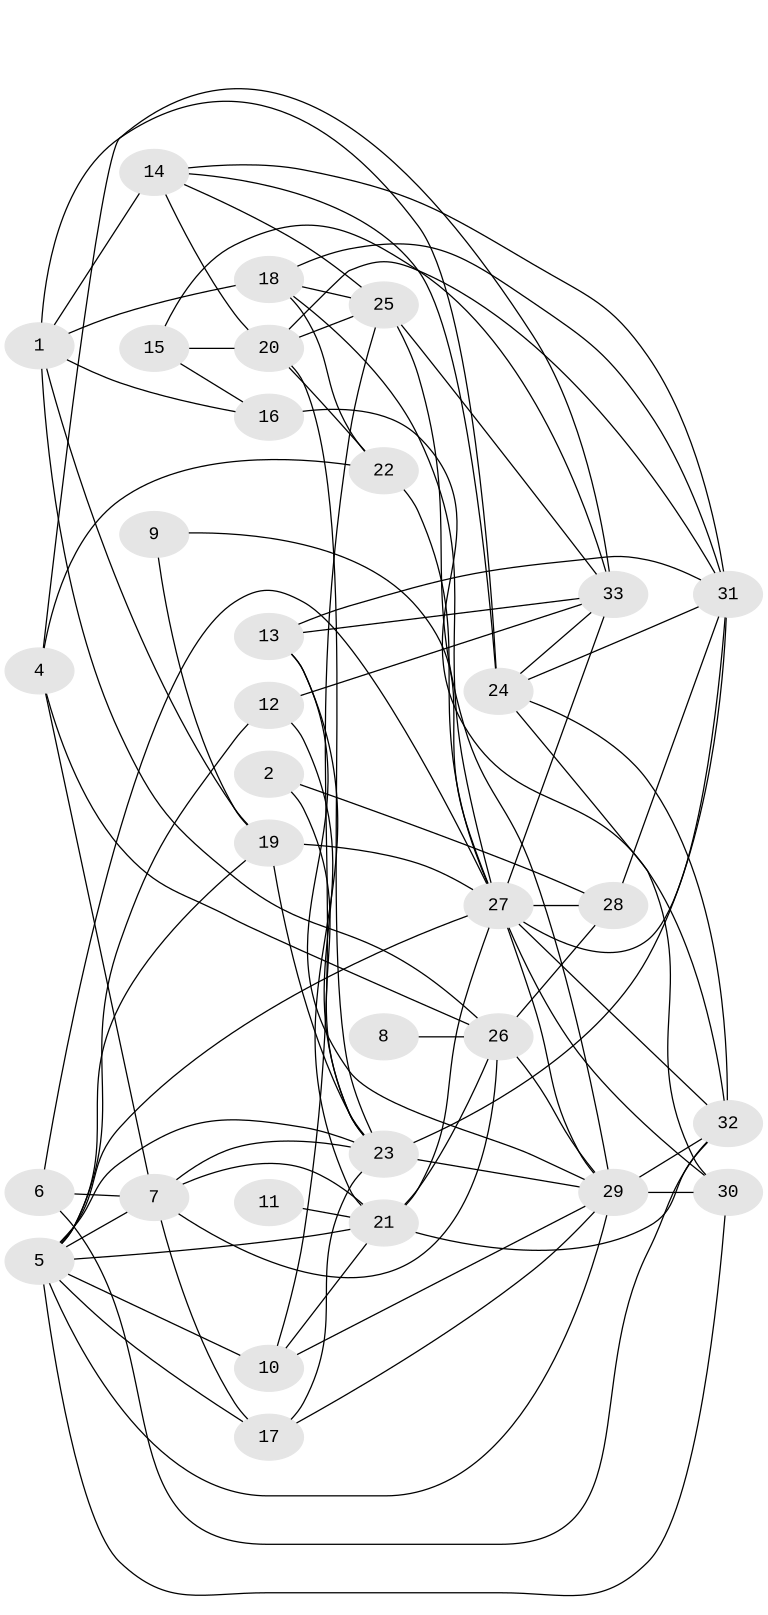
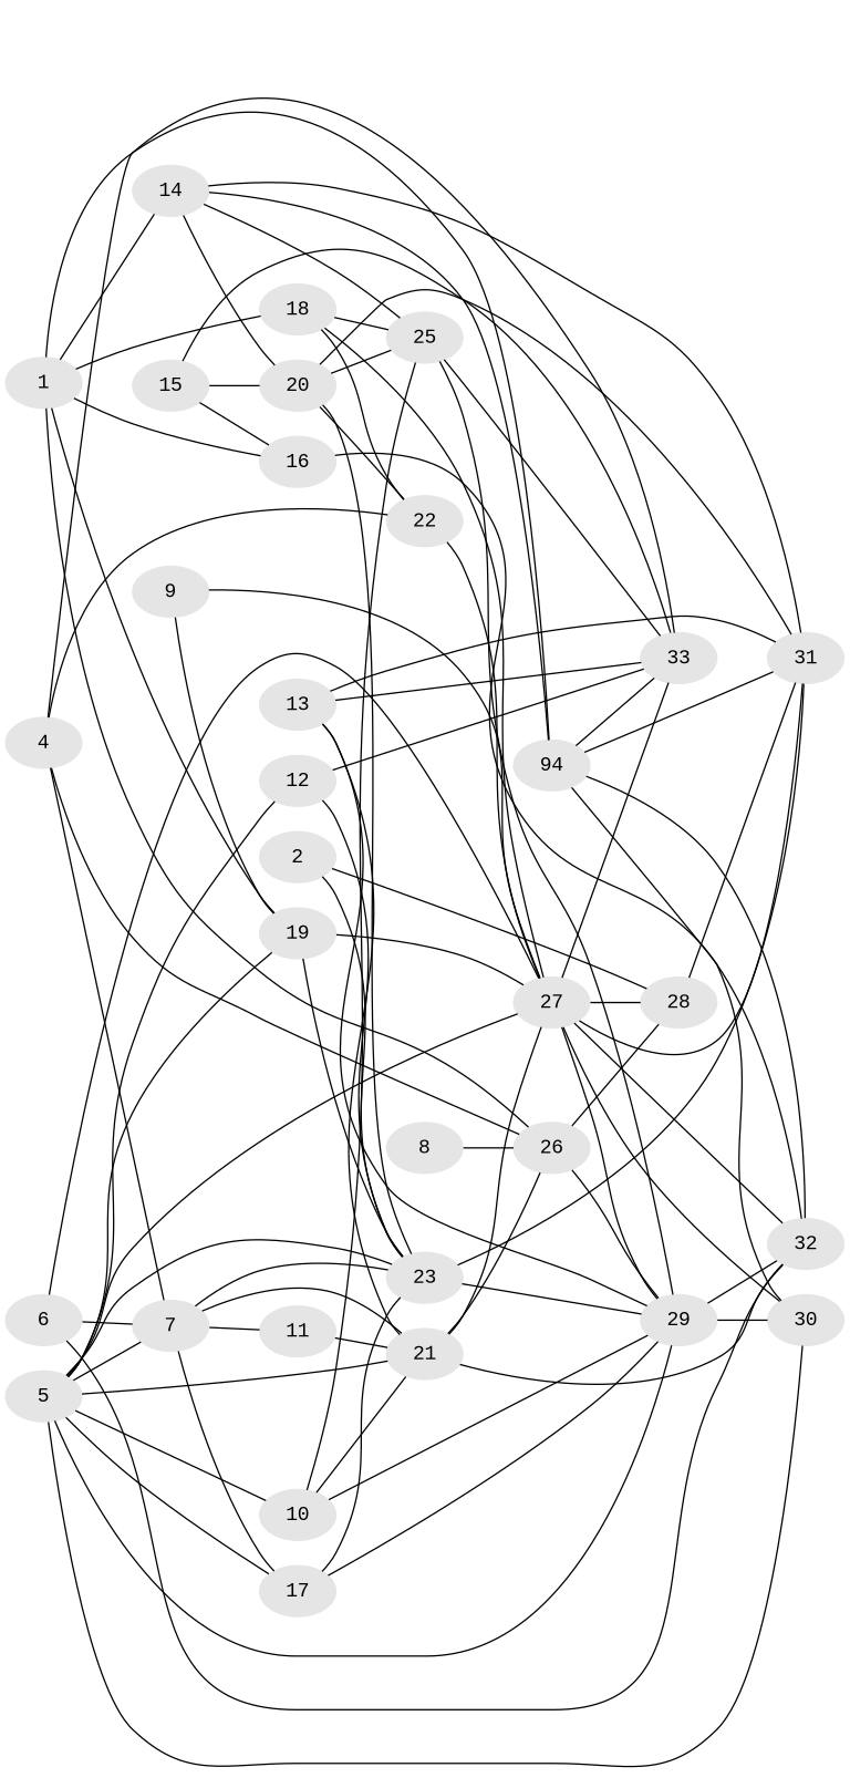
  graph {
    fontname="Liberation Mono"
    rankdir=LR
    node [color=gray90 fontname="Liberation Mono" style=filled]
    edge [fontname="Liberation Mono" weight=1.0]
    1
    14
    16
    18
    19
-   24
+   24 [label=94]
    26
    25
    31
    20
    32
    22
    27
    23
    33
    30
    28
    29
    2
    4
    7
    17
    21
    11
    5
    10
    12
    6
    8
    9
    13
    15
    1 -- 14
    1 -- 16
    1 -- 18
    1 -- 19
    1 -- 24
    1 -- 26
    14 -- 24
    14 -- 25
    14 -- 31
    14 -- 20
    16 -- 32
    18 -- 25
-   18 -- 31
    18 -- 22 [weight=2.0]
    18 -- 27
    19 -- 27
    19 -- 23
    24 -- 31
    24 -- 32
    24 -- 33
    24 -- 30
    26 -- 28
    26 -- 29
    25 -- 33
    25 -- 29
    20 -- 25
    20 -- 31
    20 -- 22
    20 -- 23
    22 -- 27
    27 -- 31
    27 -- 32
    27 -- 33
    27 -- 30
    27 -- 28
    27 -- 29
    23 -- 31
    23 -- 29
    28 -- 31
    29 -- 32 [weight=2.0]
    29 -- 30
    2 -- 23
    2 -- 28
    4 -- 26
    4 -- 22
    4 -- 33
    4 -- 7
    7 -- 23
    7 -- 17
    7 -- 21
-   7 -- 26
+   7 -- 11
    17 -- 23
    17 -- 29
    21 -- 26 [weight=2.0]
    21 -- 32
    21 -- 27 [weight=2.0]
    11 -- 21
    5 -- 19
    5 -- 27
    5 -- 23
    5 -- 30
    5 -- 29
    5 -- 7
    5 -- 17
    5 -- 21
    5 -- 10
    5 -- 12
    10 -- 25
    10 -- 29
    10 -- 21
    12 -- 23
    12 -- 33
    6 -- 32
    6 -- 27
    6 -- 7
    8 -- 26
    9 -- 19
    9 -- 27
    13 -- 31
    13 -- 33
    13 -- 29
    13 -- 21
    15 -- 16
    15 -- 20
    15 -- 33
  }
